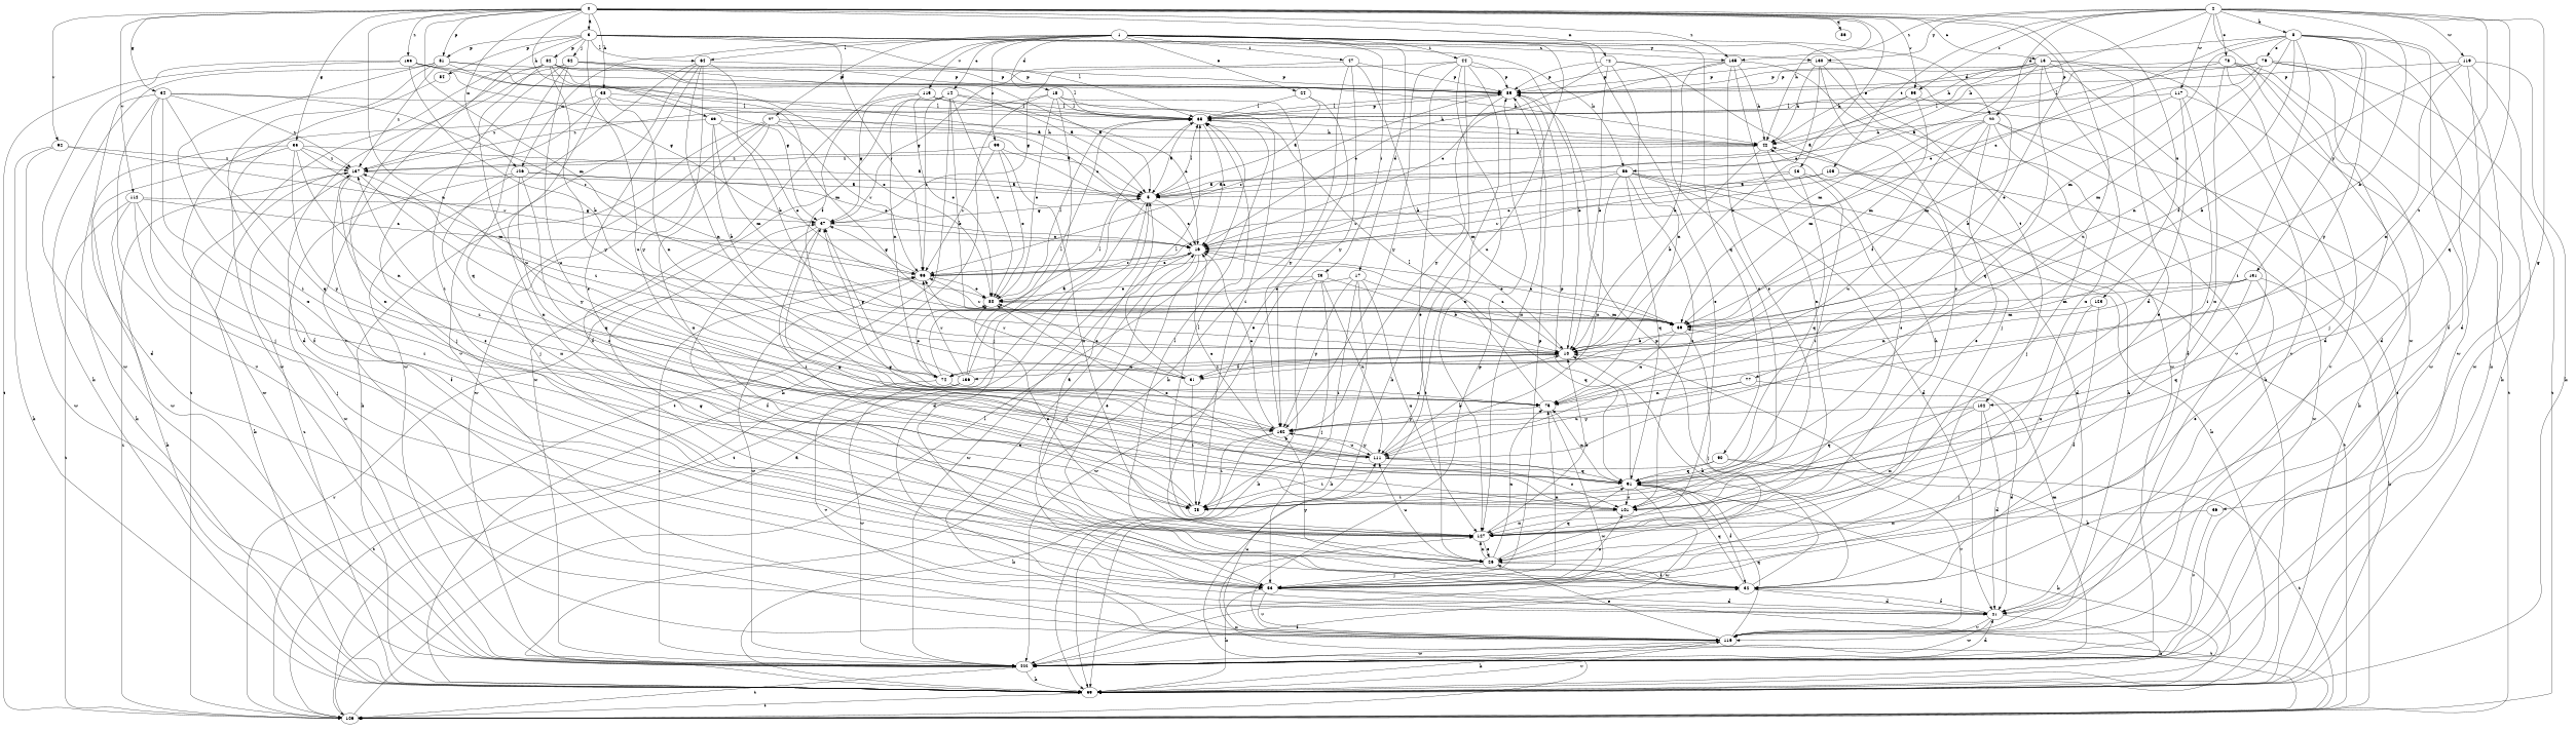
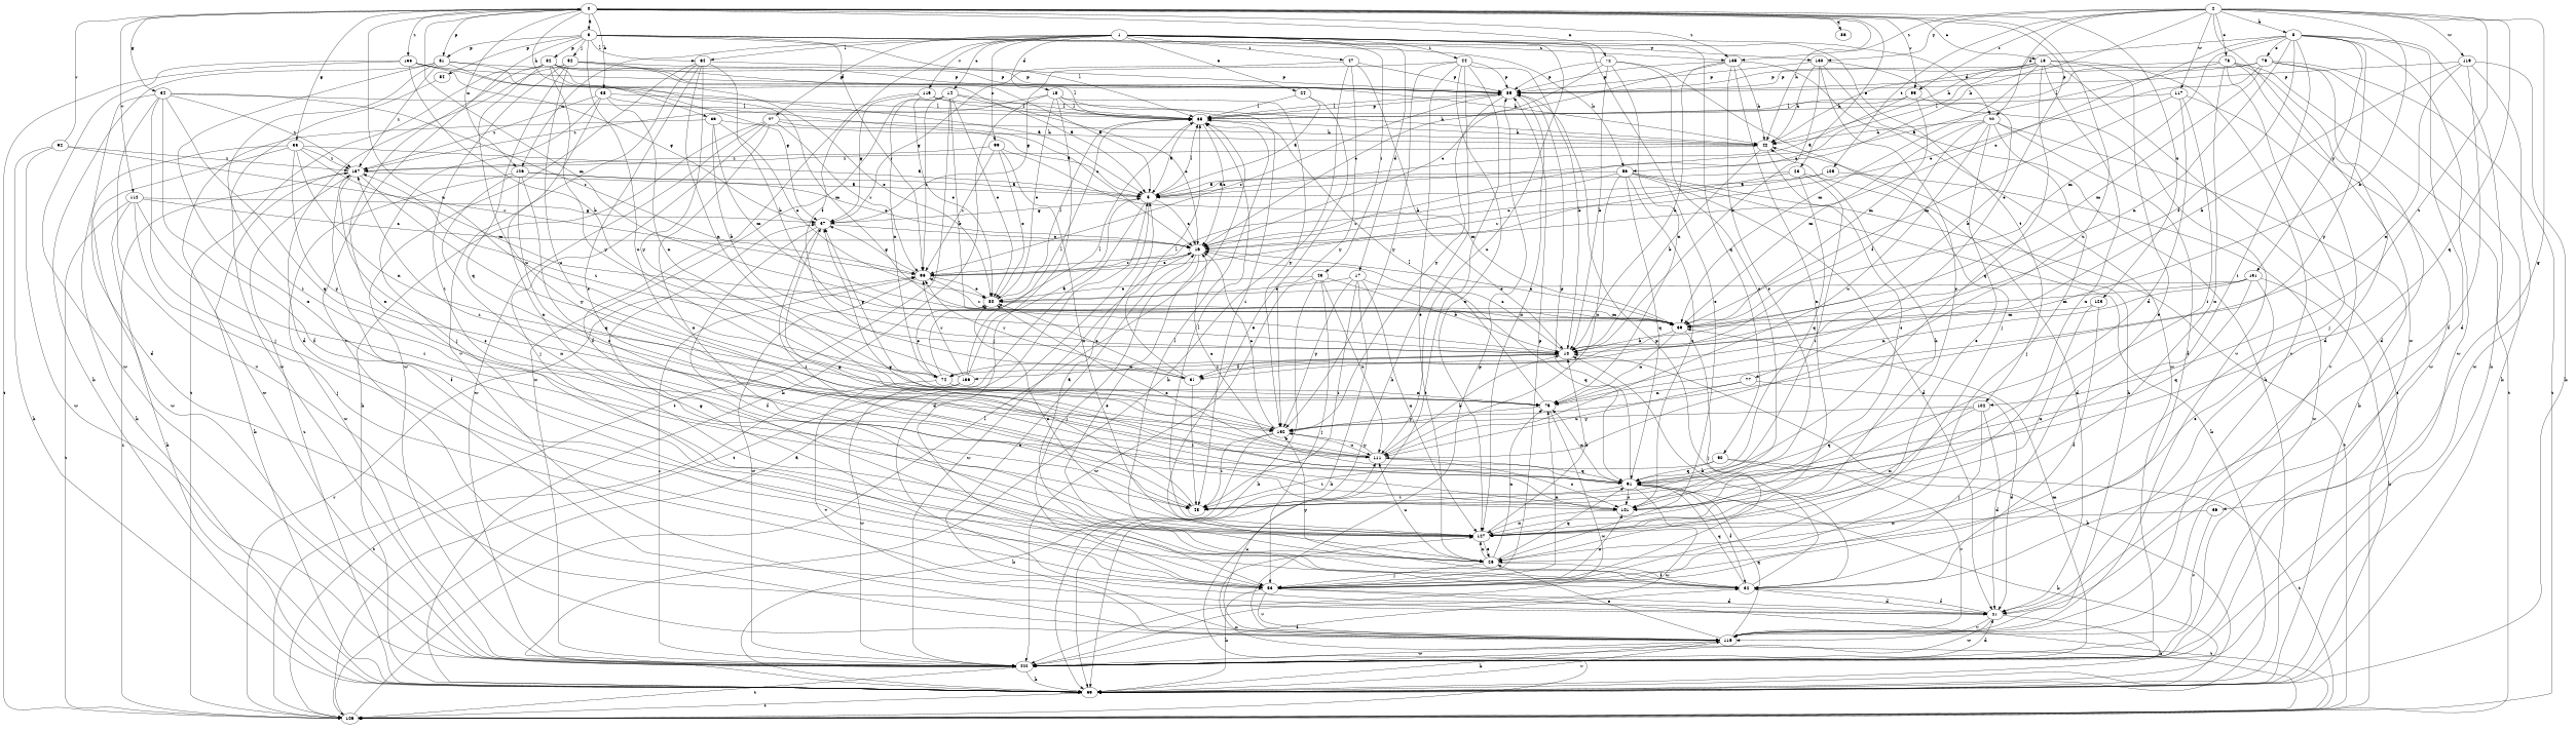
  strict digraph {
    0
    3
    13
    23
    34
    35
    38
    39
    42
    69
    72
    74
    77
    81
    86
    92
    95
    111
    112
    123
    126
    133
    135
    64
    56
    130
    52
    65
    82
    84
    96
    116
    26
    91
    16
    106
    85
    127
    5
    21
    48
    53
    137
    32
    n45 [label=422]
    59
    132
    75
    10
    80
    101
    37
    1
    14
    17
    18
    20
    24
    27
    31
    43
    44
    47
    90
    99
    102
    115
    2
    8
    36
    78
    105
    117
    119
    79
    131
    136
    0 -> 3 [label=a]
    0 -> 13 [label=c]
    0 -> 23 [label=e]
    0 -> 34 [label=g]
    0 -> 35 [label=g]
    0 -> 38 [label=h]
    0 -> 39 [label=h]
    0 -> 42 [label=h]
    0 -> 69 [label=m]
    0 -> 72 [label=n]
    0 -> 74 [label=n]
    0 -> 77 [label=o]
    0 -> 81 [label=p]
    0 -> 86 [label=q]
-   0 -> 92 [label=r]
+   92 -> 0 [label=r]
    0 -> 95 [label=r]
    0 -> 111 [label=u]
    0 -> 112 [label=v]
    0 -> 123 [label=x]
    0 -> 126 [label=x]
    0 -> 133 [label=z]
    0 -> 135 [label=z]
    3 -> 81 [label=p]
    3 -> 111 [label=u]
    3 -> 135 [label=z]
    3 -> 64 [label=l]
    3 -> 56 [label=k]
    3 -> 130 [label=y]
    3 -> 52 [label=j]
    3 -> 65 [label=l]
    3 -> 82 [label=p]
    3 -> 84 [label=p]
    3 -> 96 [label=r]
    3 -> 116 [label=v]
    13 -> 42 [label=h]
    13 -> 69 [label=m]
    13 -> 116 [label=v]
    13 -> 26 [label=e]
    13 -> 91 [label=q]
    13 -> 16 [label=c]
    13 -> 106 [label=t]
    13 -> 85 [label=p]
    13 -> 127 [label=x]
    23 -> 91 [label=q]
    23 -> 16 [label=c]
    23 -> 5 [label=a]
    23 -> 21 [label=d]
    23 -> 48 [label=i]
    34 -> 65 [label=l]
    34 -> 96 [label=r]
    34 -> 116 [label=v]
    34 -> 91 [label=q]
    34 -> 21 [label=d]
    34 -> 53 [label=j]
    34 -> 137 [label=z]
    34 -> 32 [label=f]
    35 -> 69 [label=m]
    35 -> 5 [label=a]
    35 -> 137 [label=z]
    35 -> n45 [label=w]
    35 -> 59 [label=k]
    35 -> 132 [label=y]
    35 -> 75 [label=n]
    38 -> 65 [label=l]
    38 -> 16 [label=c]
    38 -> 127 [label=x]
    38 -> 53 [label=j]
    38 -> 137 [label=z]
    38 -> 75 [label=n]
    39 -> 42 [label=h]
    39 -> 69 [label=m]
    39 -> n45 [label=w]
    39 -> 10 [label=b]
    39 -> 80 [label=o]
    42 -> 137 [label=z]
    42 -> 10 [label=b]
    42 -> 101 [label=s]
    69 -> 96 [label=r]
    69 -> 16 [label=c]
    69 -> 53 [label=j]
    69 -> 75 [label=n]
    69 -> 10 [label=b]
    72 -> 16 [label=c]
    72 -> 85 [label=p]
    72 -> 53 [label=j]
    72 -> 75 [label=n]
    72 -> 10 [label=b]
    72 -> 101 [label=s]
    74 -> 65 [label=l]
    74 -> 116 [label=v]
    74 -> 75 [label=n]
    74 -> 80 [label=o]
    74 -> 37 [label=g]
    77 -> 111 [label=u]
    77 -> 21 [label=d]
    77 -> 75 [label=n]
    81 -> 85 [label=p]
    81 -> 127 [label=x]
    81 -> 5 [label=a]
    81 -> 48 [label=i]
    81 -> 137 [label=z]
    81 -> 59 [label=k]
    81 -> 37 [label=g]
    92 -> 96 [label=r]
    92 -> 137 [label=z]
    92 -> n45 [label=w]
    92 -> 59 [label=k]
    95 -> 69 [label=m]
    95 -> 65 [label=l]
    95 -> 5 [label=a]
    95 -> 10 [label=b]
    111 -> 91 [label=q]
    111 -> 16 [label=c]
    111 -> 137 [label=z]
    111 -> 132 [label=y]
    111 -> 10 [label=b]
    111 -> 101 [label=s]
    112 -> 16 [label=c]
    112 -> 106 [label=t]
    112 -> 48 [label=i]
    112 -> 53 [label=j]
    112 -> 59 [label=k]
    112 -> 37 [label=g]
    123 -> 69 [label=m]
    123 -> 127 [label=x]
    123 -> 32 [label=f]
    126 -> 91 [label=q]
    126 -> 16 [label=c]
    126 -> 127 [label=x]
    126 -> 5 [label=a]
    126 -> n45 [label=w]
    126 -> 101 [label=s]
    133 -> 106 [label=t]
    133 -> 85 [label=p]
    133 -> 5 [label=a]
    133 -> n45 [label=w]
    133 -> 10 [label=b]
    133 -> 37 [label=g]
    135 -> 42 [label=h]
    135 -> 16 [label=c]
    135 -> 85 [label=p]
    135 -> 127 [label=x]
    135 -> n45 [label=w]
    135 -> 10 [label=b]
    135 -> 101 [label=s]
    64 -> 116 [label=v]
    64 -> 85 [label=p]
    64 -> n45 [label=w]
    64 -> 132 [label=y]
    64 -> 75 [label=n]
    64 -> 10 [label=b]
    64 -> 101 [label=s]
    56 -> 111 [label=u]
    56 -> 96 [label=r]
    56 -> 91 [label=q]
    56 -> 106 [label=t]
    56 -> 5 [label=a]
    56 -> 21 [label=d]
    56 -> 59 [label=k]
    56 -> 101 [label=s]
    130 -> 42 [label=h]
    130 -> 116 [label=v]
    130 -> 85 [label=p]
    130 -> 59 [label=k]
    130 -> 10 [label=b]
    130 -> 101 [label=s]
    52 -> 42 [label=h]
    52 -> 111 [label=u]
    52 -> 91 [label=q]
    52 -> 85 [label=p]
    52 -> 5 [label=a]
    52 -> 21 [label=d]
    52 -> 48 [label=i]
    65 -> 42 [label=h]
    65 -> 16 [label=c]
    65 -> 85 [label=p]
    65 -> 5 [label=a]
    82 -> 69 [label=m]
    82 -> 111 [label=u]
    82 -> 65 [label=l]
    82 -> 106 [label=t]
    82 -> 85 [label=p]
    82 -> 127 [label=x]
    82 -> 132 [label=y]
    82 -> 80 [label=o]
    84 -> n45 [label=w]
    96 -> 16 [label=c]
    96 -> n45 [label=w]
    96 -> 80 [label=o]
    96 -> 37 [label=g]
    116 -> 42 [label=h]
    116 -> 111 [label=u]
    116 -> 26 [label=e]
    116 -> 91 [label=q]
    116 -> 16 [label=c]
    116 -> 85 [label=p]
    116 -> n45 [label=w]
    116 -> 59 [label=k]
    26 -> 111 [label=u]
    26 -> 65 [label=l]
    26 -> 91 [label=q]
    26 -> 127 [label=x]
    26 -> 5 [label=a]
    26 -> 53 [label=j]
    26 -> 32 [label=f]
    26 -> 75 [label=n]
    91 -> 85 [label=p]
    91 -> 48 [label=i]
    91 -> 32 [label=f]
    91 -> n45 [label=w]
    91 -> 59 [label=k]
    91 -> 75 [label=n]
    91 -> 80 [label=o]
    91 -> 101 [label=s]
    16 -> 96 [label=r]
    16 -> 26 [label=e]
    16 -> 53 [label=j]
    16 -> n45 [label=w]
    106 -> 65 [label=l]
    106 -> 96 [label=r]
    106 -> 127 [label=x]
    106 -> 5 [label=a]
    106 -> 137 [label=z]
    85 -> 65 [label=l]
    85 -> 96 [label=r]
    85 -> 127 [label=x]
    85 -> 132 [label=y]
    127 -> 42 [label=h]
    127 -> 65 [label=l]
    127 -> 26 [label=e]
    127 -> 10 [label=b]
    127 -> 80 [label=o]
    5 -> 65 [label=l]
    5 -> 16 [label=c]
    5 -> 106 [label=t]
    5 -> 21 [label=d]
    5 -> 37 [label=g]
    21 -> 116 [label=v]
    21 -> 32 [label=f]
    21 -> n45 [label=w]
    21 -> 59 [label=k]
    48 -> 37 [label=g]
    53 -> 116 [label=v]
    53 -> 106 [label=t]
    53 -> 85 [label=p]
    53 -> 21 [label=d]
    53 -> 59 [label=k]
    53 -> 75 [label=n]
    53 -> 101 [label=s]
    53 -> 37 [label=g]
    137 -> 5 [label=a]
    137 -> 32 [label=f]
    137 -> 59 [label=k]
    137 -> 132 [label=y]
    137 -> 101 [label=s]
    32 -> 91 [label=q]
    32 -> 85 [label=p]
    32 -> 21 [label=d]
    32 -> 132 [label=y]
    32 -> 10 [label=b]
    n45 -> 69 [label=m]
    n45 -> 96 [label=r]
    n45 -> 106 [label=t]
    n45 -> 21 [label=d]
    n45 -> 32 [label=f]
    n45 -> 59 [label=k]
    59 -> 116 [label=v]
    59 -> 106 [label=t]
    59 -> 137 [label=z]
    59 -> 10 [label=b]
    132 -> 111 [label=u]
    132 -> 16 [label=c]
    132 -> 48 [label=i]
    132 -> 59 [label=k]
    75 -> 65 [label=l]
    75 -> n45 [label=w]
    75 -> 132 [label=y]
    10 -> 74 [label=n]
    10 -> 16 [label=c]
    10 -> 31 [label=f]
    10 -> 136 [label=z]
    80 -> 69 [label=m]
    80 -> 65 [label=l]
    101 -> 127 [label=x]
    101 -> 37 [label=g]
    37 -> 16 [label=c]
    37 -> 48 [label=i]
    37 -> 32 [label=f]
    1 -> 111 [label=u]
    1 -> 126 [label=x]
    1 -> 64 [label=l]
    1 -> 26 [label=e]
    1 -> 14 [label=c]
    1 -> 17 [label=d]
    1 -> 18 [label=d]
    1 -> 20 [label=d]
    1 -> 24 [label=e]
    1 -> 27 [label=f]
    1 -> 31 [label=f]
    1 -> 43 [label=i]
    1 -> 44 [label=i]
    1 -> 47 [label=i]
    1 -> 90 [label=q]
    1 -> 99 [label=s]
    1 -> 102 [label=t]
    1 -> 115 [label=v]
    14 -> 74 [label=n]
    14 -> 65 [label=l]
    14 -> 96 [label=r]
    14 -> 16 [label=c]
    14 -> 106 [label=t]
    14 -> n45 [label=w]
    14 -> 10 [label=b]
    14 -> 80 [label=o]
    17 -> 91 [label=q]
    17 -> 127 [label=x]
    17 -> 48 [label=i]
    17 -> 59 [label=k]
    17 -> 132 [label=y]
    17 -> 80 [label=o]
    18 -> 65 [label=l]
    18 -> 48 [label=i]
    18 -> 53 [label=j]
    18 -> 137 [label=z]
    18 -> 59 [label=k]
    18 -> 132 [label=y]
    18 -> 80 [label=o]
    20 -> 42 [label=h]
    20 -> 69 [label=m]
    20 -> 111 [label=u]
    20 -> 26 [label=e]
    20 -> 53 [label=j]
    20 -> 32 [label=f]
    20 -> 59 [label=k]
    20 -> 31 [label=f]
    24 -> 65 [label=l]
    24 -> 26 [label=e]
    24 -> 5 [label=a]
    27 -> 42 [label=h]
    27 -> 96 [label=r]
    27 -> 127 [label=x]
    27 -> 5 [label=a]
    27 -> 53 [label=j]
    27 -> n45 [label=w]
    27 -> 59 [label=k]
    31 -> 65 [label=l]
    31 -> 96 [label=r]
    31 -> 48 [label=i]
    31 -> 80 [label=o]
    43 -> 111 [label=u]
    43 -> 53 [label=j]
    43 -> n45 [label=w]
    43 -> 59 [label=k]
    43 -> 10 [label=b]
    43 -> 80 [label=o]
    44 -> 26 [label=e]
    44 -> 106 [label=t]
    44 -> 85 [label=p]
    44 -> 127 [label=x]
    44 -> 59 [label=k]
    44 -> 132 [label=y]
    44 -> 10 [label=b]
    44 -> 37 [label=g]
    47 -> 85 [label=p]
    47 -> 59 [label=k]
    47 -> 132 [label=y]
    47 -> 10 [label=b]
    47 -> 37 [label=g]
    90 -> 116 [label=v]
    90 -> 91 [label=q]
    90 -> 106 [label=t]
    90 -> 48 [label=i]
    99 -> 69 [label=m]
    99 -> 96 [label=r]
    99 -> 127 [label=x]
    99 -> 137 [label=z]
    99 -> 80 [label=o]
    102 -> 91 [label=q]
    102 -> 127 [label=x]
    102 -> 21 [label=d]
    102 -> 53 [label=j]
    102 -> 132 [label=y]
    115 -> 42 [label=h]
    115 -> 65 [label=l]
    115 -> 32 [label=f]
    115 -> 80 [label=o]
    115 -> 37 [label=g]
    2 -> 95 [label=r]
    2 -> 135 [label=z]
    2 -> 56 [label=k]
    2 -> 130 [label=y]
    2 -> 91 [label=q]
    2 -> n45 [label=w]
    2 -> 10 [label=b]
    2 -> 20 [label=d]
    2 -> 102 [label=t]
    2 -> 8 [label=b]
    2 -> 36 [label=g]
    2 -> 78 [label=o]
    2 -> 105 [label=t]
    2 -> 117 [label=w]
    2 -> 119 [label=w]
    8 -> 42 [label=h]
    8 -> 69 [label=m]
    8 -> 74 [label=n]
    8 -> 16 [label=c]
    8 -> 21 [label=d]
    8 -> 48 [label=i]
    8 -> n45 [label=w]
    8 -> 59 [label=k]
    8 -> 132 [label=y]
    8 -> 31 [label=f]
    8 -> 79 [label=o]
    8 -> 131 [label=y]
    36 -> 116 [label=v]
    36 -> 127 [label=x]
    78 -> 106 [label=t]
    78 -> 85 [label=p]
    78 -> 127 [label=x]
    78 -> 5 [label=a]
    78 -> 21 [label=d]
    78 -> 53 [label=j]
    78 -> n45 [label=w]
    105 -> 96 [label=r]
    105 -> 5 [label=a]
    105 -> n45 [label=w]
    117 -> 69 [label=m]
    117 -> 65 [label=l]
    117 -> 116 [label=v]
    117 -> 48 [label=i]
    117 -> 101 [label=d]
    119 -> 85 [label=p]
    119 -> 32 [label=f]
    119 -> n45 [label=w]
    119 -> 59 [label=k]
    119 -> 75 [label=n]
    119 -> 10 [label=b]
    79 -> 69 [label=m]
    79 -> 65 [label=l]
    79 -> 16 [label=c]
    79 -> 106 [label=t]
    79 -> 85 [label=p]
    79 -> 21 [label=d]
    79 -> 59 [label=k]
    131 -> 69 [label=m]
    131 -> 26 [label=e]
    131 -> 91 [label=q]
    131 -> 59 [label=k]
    131 -> 75 [label=n]
    131 -> 80 [label=o]
    136 -> 65 [label=l]
    136 -> 96 [label=r]
    136 -> 106 [label=t]
    136 -> 5 [label=a]
    136 -> 137 [label=z]
    136 -> n45 [label=w]
  }
